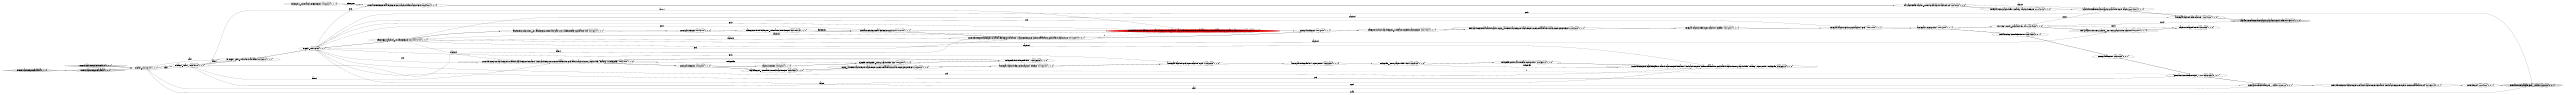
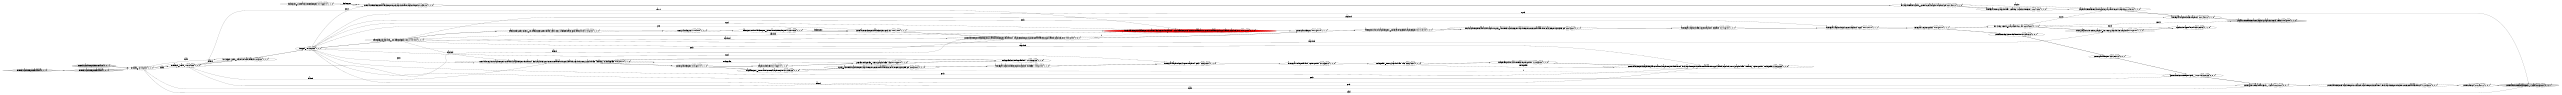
  digraph {
    rankdir=LR
    node [fillcolor=white shape=ellipse style=filled]
    edge [style=bold]
    n1 [label="RawSnapshotReader snapshot = context.log.readSnapshot(snapshotId).get()@@@40@@@['1', '1', '0']"]
    n2 [label="assertEquals(memorySnapshot.buffer().remaining(),snapshot.sizeInBytes())@@@41@@@['1', '1', '0']"]
    n3 [label="SnapshotWriterReaderTest.assertSnapshot(Arrays.asList(records),snapshot)@@@42@@@['1', '1', '0']"]
    n4 [label="assertEquals(snapshotId,reader.snapshotId())@@@44@@@['1', '1', '0']"]
    n5 [label="context.assertSentVoteRequest(epoch + 1,0,0L,1)@@@21@@@['0', '0', '1']"]
    n6 [label="context.assertVotedCandidate(epoch + 1,localId)@@@22@@@['0', '0', '1']"]
    n7 [label="context.deliverResponse(snapshotRequest.correlationId,snapshotRequest.destinationId(),FetchSnapshotResponse.singleton(context.metadataPartition,null))@@@23@@@['0', '0', '1']"]
    n8 [label="context.pollUntilRequest()@@@20@@@['0', '0', '1']"]
    n9 [label="context.assertFetchRequestData(fetchRequest,epoch,snapshotId.offset,snapshotId.epoch)@@@39@@@['1', '1', '0']"]
    n10 [label="RaftRequest.Outbound snapshotRequest = context.assertSentFetchSnapshotRequest()@@@14@@@['1', '1', '1']"]
    n11 [label="FetchSnapshotRequestData.PartitionSnapshot request = assertFetchSnapshotRequest(snapshotRequest,context.metadataPartition,localId,Integer.MAX_VALUE).get()@@@15@@@['1', '1', '1']"]
    n12 [label="assertEquals(snapshotId.offset,request.snapshotId().endOffset())@@@16@@@['1', '1', '1']"]
    n13 [label="context.deliverResponse(snapshotRequest.correlationId,snapshotRequest.destinationId(),fetchSnapshotResponse(context.metadataPartition,epoch,leaderId,snapshotId,memorySnapshot.buffer().remaining(),0L,sendingBuffer))@@@27@@@['1', '1', '0']"]
    n14 [label="context.pollUntilRequest()@@@28@@@['1', '1', '0']"]
    n15 [label="snapshotWriter.freeze()@@@23@@@['1', '1', '0']"]
    n16 [label="snapshotRequest = context.assertSentFetchSnapshotRequest()@@@29@@@['1', '1', '0']"]
    n17 [label="context.client.poll()@@@29@@@['0', '0', '1']"]
    n18 [label="assertEquals(snapshotId.epoch,request.snapshotId().epoch())@@@17@@@['1', '1', '1']"]
    n19 [label="assertEquals(0,request.position())@@@18@@@['1', '1', '1']"]
    n20 [label="List<String> records = Arrays.asList(\"foo\",\"bar\")@@@19@@@['1', '1', '0']"]
    n21 [label="context.time.sleep(context.fetchTimeoutMs)@@@19@@@['0', '0', '1']"]
    n22 [label="context.deliverResponse(fetchRequest.correlationId,fetchRequest.destinationId(),snapshotFetchResponse(context.metadataPartition,epoch,leaderId,snapshotId,200L))@@@12@@@['1', '0', '1']"]
    n23 [label="context.pollUntilRequest()@@@13@@@['1', '1', '1']"]
    n24 [fillcolor=red label="context.deliverResponse(fetchRequest.correlationId,fetchRequest.destinationId(),snapshotFetchResponse(context.metadataPartition,context.metadataTopicId,epoch,leaderId,snapshotId,200L))@@@12@@@['0', '1', '0']"]
    n25 [fillcolor=lightgray label="SnapshotWriterReaderTest.assertSnapshot(Arrays.asList(records),reader)@@@45@@@['1', '1', '0']"]
    n26 [label="sendingBuffer = memorySnapshot.buffer().slice()@@@34@@@['1', '1', '0']"]
    n27 [label="sendingBuffer.position(Math.toIntExact(request.position()))@@@35@@@['1', '1', '0']"]
    n28 [label="context.deliverResponse(snapshotRequest.correlationId,snapshotRequest.destinationId(),fetchSnapshotResponse(context.metadataPartition,epoch,leaderId,snapshotId,memorySnapshot.buffer().remaining(),request.position(),sendingBuffer))@@@36@@@['1', '1', '0']"]
    n29 [label="fetchRequest = context.assertSentFetchRequest()@@@38@@@['1', '1', '0']"]
    n30 [label="ByteBuffer sendingBuffer = memorySnapshot.buffer().slice()@@@25@@@['1', '1', '0']"]
    n31 [label="sendingBuffer.limit(sendingBuffer.limit() / 2)@@@26@@@['1', '1', '0']"]
    n32 [label="int epoch = 2@@@6@@@['1', '1', '1']"]
    n33 [label="OffsetAndEpoch snapshotId = new OffsetAndEpoch(100L,1)@@@7@@@['1', '1', '1']"]
    n34 [label="context.assertFetchRequestData(fetchRequest,epoch,0L,0)@@@11@@@['1', '1', '1']"]
    n35 [label="assertEquals(snapshotId.epoch,request.snapshotId().epoch())@@@32@@@['1', '1', '0']"]
    n36 [fillcolor=lightgray label="context.assertVotedCandidate(epoch + 1,localId)@@@30@@@['0', '0', '1']"]
    n37 [label="RaftClientTestContext context = new RaftClientTestContext.Builder(localId,voters).withElectedLeader(epoch,leaderId).build()@@@8@@@['1', '1', '1']"]
    n38 [label="MemorySnapshotWriter memorySnapshot = new MemorySnapshotWriter(snapshotId)@@@20@@@['1', '1', '0']"]
    n39 [label="assertEquals(sendingBuffer.limit(),request.position())@@@33@@@['1', '1', '0']"]
    n40 [label="context.pollUntilRequest()@@@9@@@['1', '1', '1']" shape=diamond]
    n41 [label="snapshotWriter.append(records)@@@22@@@['1', '1', '0']"]
    n42 [label="assertEquals(snapshotId.offset,request.snapshotId().endOffset())@@@31@@@['1', '1', '0']"]
    n43 [label="Set<Integer> voters = Utils.mkSet(localId,leaderId)@@@5@@@['1', '1', '1']"]
-   n44 [fillcolor=lightgray label="testFetchSnapshotResponseToNotFollower['0', '0', '1']" shape=diamond]
+   n44 [fillcolor=lightgray label="testFetchSnapshotResponseToNotFollower['0', '0', '1']"]
    n45 [label="int localId = 0@@@3@@@['1', '1', '1']"]
    n46 [label="int leaderId = localId + 1@@@4@@@['1', '1', '1']"]
    n47 [label="RaftRequest.Outbound fetchRequest = context.assertSentFetchRequest()@@@10@@@['1', '1', '1']"]
    n48 [label="request = assertFetchSnapshotRequest(snapshotRequest,context.metadataPartition,localId,Integer.MAX_VALUE).get()@@@30@@@['1', '1', '0']"]
    n49 [fillcolor=lightgray label="testFetchSnapshotResponsePartialData['1', '0', '0']" shape=diamond]
    n50 [fillcolor=lightgray label="testFetchSnapshotResponsePartialData['0', '1', '0']" shape=diamond]
    n1 -> n2
    n1 -> n3 [label=snapshot style=solid]
    n2 -> n3
    n3 -> n4
    n4 -> n25
    n5 -> n6
    n6 -> n7
    n7 -> n17
    n8 -> n5
    n9 -> n1
    n10 -> n11
    n11 -> n12
    n12 -> n18
    n13 -> n14
    n14 -> n15
    n14 -> n16
    n15 -> n30
    n16 -> n5 [label=0 style=dashed]
    n16 -> n48
    n17 -> n36
    n18 -> n19
    n19 -> n20
    n19 -> n21
    n20 -> n3 [label=records style=solid]
    n20 -> n25 [label=records style=solid]
    n20 -> n38
    n20 -> n41 [label=records style=solid]
    n21 -> n8
    n22 -> n23
    n22 -> n24 [label=0 style=dashed]
    n23 -> n10
    n24 -> n23
    n26 -> n27
    n26 -> n28 [label=sendingBuffer style=solid]
    n27 -> n28
    n29 -> n9 [label=fetchRequest style=solid]
    n29 -> n9
    n30 -> n13 [label=sendingBuffer style=solid]
    n30 -> n31
    n31 -> n13
    n32 -> n5 [label=epoch style=solid]
    n32 -> n6 [label=epoch style=solid]
    n32 -> n9 [label=epoch style=solid]
    n32 -> n13 [label=epoch style=solid]
    n32 -> n18 [label=epoch style=solid]
    n32 -> n22 [label=epoch style=solid]
    n32 -> n24 [label=epoch style=solid]
    n32 -> n28 [label=epoch style=solid]
    n32 -> n33
    n32 -> n34 [label=epoch style=solid]
    n32 -> n35 [label=epoch style=solid]
    n32 -> n36 [label=epoch style=solid]
    n33 -> n4 [label=snapshotId style=solid]
    n33 -> n13 [label=snapshotId style=solid]
    n33 -> n22 [label=snapshotId style=solid]
    n33 -> n24 [label=snapshotId style=solid]
    n33 -> n28 [label=snapshotId style=solid]
    n33 -> n37
    n33 -> n38 [label=snapshotId style=solid]
    n34 -> n22
    n34 -> n24
    n35 -> n39
    n37 -> n40
    n38 -> n41
    n39 -> n26
    n40 -> n47
    n42 -> n35
    n43 -> n32
    n44 -> n45
    n45 -> n6 [label=localId style=solid]
    n45 -> n36 [label=localId style=solid]
    n45 -> n43 [label=localId style=solid]
    n45 -> n46
    n45 -> n46 [label=localId style=solid]
    n46 -> n13 [label=leaderId style=solid]
    n46 -> n22 [label=leaderId style=solid]
    n46 -> n24 [label=leaderId style=solid]
    n46 -> n28 [label=leaderId style=solid]
    n46 -> n43
    n46 -> n43 [label=leaderId style=solid]
    n47 -> n34 [label=fetchRequest style=solid]
    n47 -> n34
    n48 -> n42
    n49 -> n45
    n50 -> n49
  }
